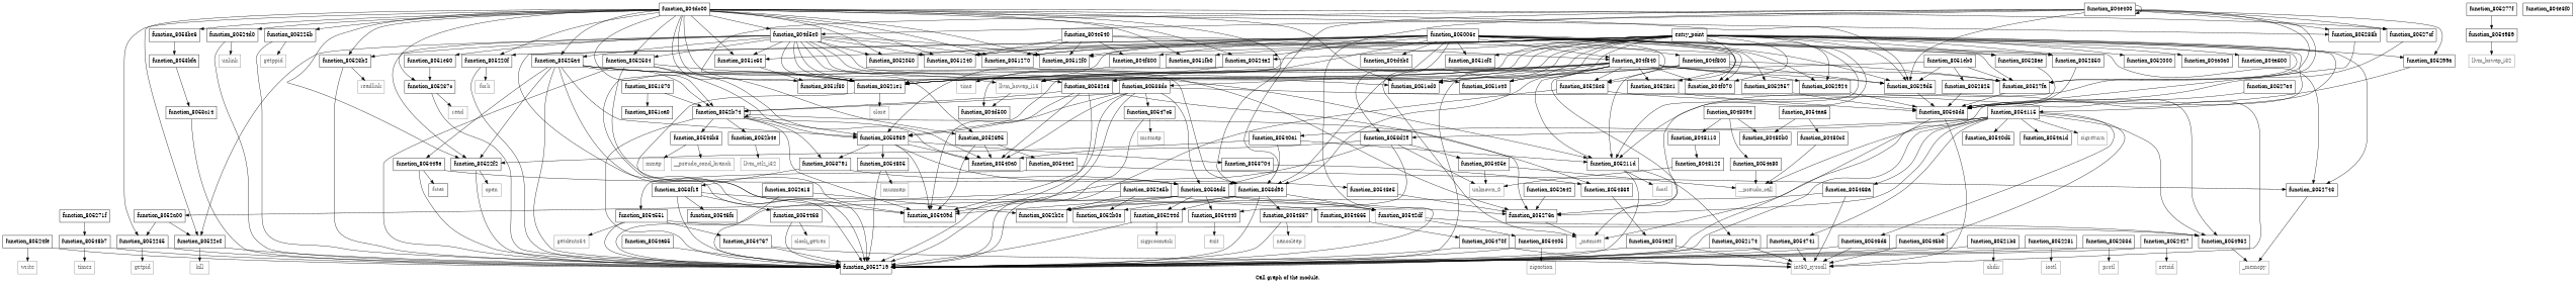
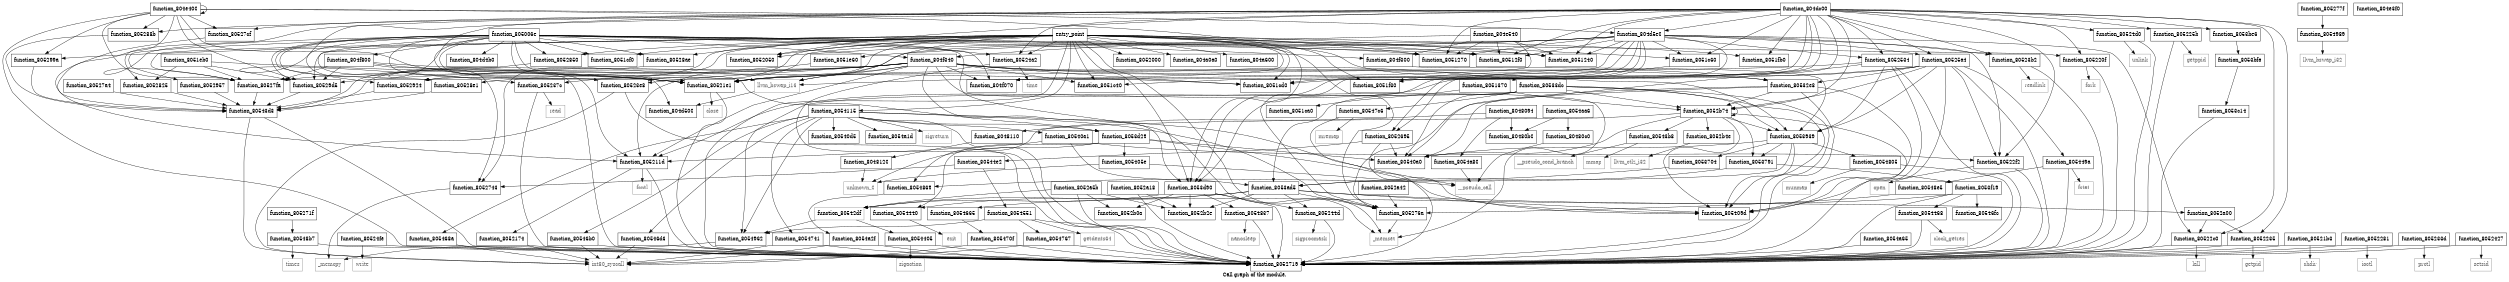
  digraph {
    fontname="DejaVu Serif"
    label="Call graph of the module."
    node [fontname="DejaVu Serif" shape=record]
    edge [fontname="DejaVu Serif"]
    n1 [label="{function_8052427}"]
    n2 [label="{function_8052719}"]
    n3 [color=gray50 fontcolor=gray50 label="{setsid}"]
    n4 [label="{function_805288b}"]
    n5 [label="{function_80543d3}"]
    n6 [color=gray50 fontcolor=gray50 label="{int80_syscall}"]
    n7 [label="{function_80528ae}"]
    n8 [label="{function_805244d}"]
    n9 [color=gray50 fontcolor=gray50 label="{sigprocmask}"]
    n10 [label="{function_80528e1}"]
    n11 [label="{function_8052924}"]
    n12 [label="{function_80524a2}"]
    n13 [color=gray50 fontcolor=gray50 label="{time}"]
    n14 [label="{function_8051eb0}"]
    n15 [label="{function_80529d5}"]
    n16 [label="{function_80521e1}"]
    n17 [label="{function_80527fa}"]
    n18 [label="{function_8052825}"]
    n19 [color=gray50 fontcolor=gray50 label="{close}"]
    n20 [label="{function_8051f30}"]
    n21 [label="{function_80532e8}"]
    n22 [label="{function_8052b74}"]
    n23 [label="{function_805276a}"]
    n24 [label="{function_805409d}"]
    n25 [label="{function_80540a0}"]
    n26 [label="{function_8053939}"]
    n27 [label="{function_8054869}"]
    n28 [label="{function_8052b4e}"]
    n29 [label="{function_8053791}"]
    n30 [label="{function_80543b8}"]
    n31 [color=gray50 fontcolor=gray50 label="{_memset}"]
    n32 [label="{function_8052957}"]
    n33 [label="{function_80524d0}"]
    n34 [color=gray50 fontcolor=gray50 label="{unlink}"]
    n35 [label="{function_80524fe}"]
    n36 [color=gray50 fontcolor=gray50 label="{write}"]
    n37 [label="{function_805299a}"]
    n38 [label="{function_8052534}"]
    n39 [label="{function_8053704}"]
    n40 [label="{function_8053ad5}"]
    n41 [label="{function_8054805}"]
    n42 [label="{function_80525a4}"]
    n43 [label="{function_805211d}"]
    n44 [label="{function_80522f2}"]
    n45 [label="{function_805449a}"]
    n46 [label="{function_8052174}"]
    n47 [color=gray50 fontcolor=gray50 label="{fcntl}"]
    n48 [color=gray50 fontcolor=gray50 label="{open}"]
    n49 [label="{function_80548e5}"]
-   n50 [color=black fontcolor=gray50 label="{fstat}"]
+   n50 [color=gray50 fontcolor=gray50 label="{fstat}"]
    n51 [label="{function_8052695}"]
    n52 [label="{function_80544e2}"]
    n53 [label="{function_8052743}"]
    n54 [label="{function_8054551}"]
    n55 [label="{function_8052a00}"]
    n56 [label="{function_8052235}"]
    n57 [label="{function_80522c0}"]
    n58 [color=gray50 fontcolor=gray50 label="{getpid}"]
    n59 [color=gray50 fontcolor=gray50 label="{kill}"]
    n60 [label="{function_8054a2f}"]
    n61 [label="{function_8052a18}"]
    n62 [label="{function_8052b2e}"]
    n63 [label="{function_805271f}"]
    n64 [label="{function_80548b7}"]
    n65 [color=gray50 fontcolor=gray50 label="{times}"]
    n66 [label="{function_805237c}"]
    n67 [color=gray50 fontcolor=gray50 label="{read}"]
    n68 [label="{function_80527a4}"]
    n69 [label="{function_8051fb0}"]
    n70 [color=gray50 fontcolor=gray50 label="{llvm_ctlz_i32}"]
    n71 [label="{function_8052000}"]
    n72 [label="{function_8052050}"]
    n73 [label="{function_80521b3}"]
    n74 [color=gray50 fontcolor=gray50 label="{chdir}"]
    n75 [label="{function_805220f}"]
    n76 [color=gray50 fontcolor=gray50 label="{fork}"]
    n77 [label="{function_805225b}"]
    n78 [color=gray50 fontcolor=gray50 label="{getppid}"]
    n79 [label="{function_8052281}"]
    n80 [color=gray50 fontcolor=gray50 label="{ioctl}"]
    n81 [label="{function_80527cf}"]
    n82 [label="{function_80523b2}"]
    n83 [color=gray50 fontcolor=gray50 label="{readlink}"]
    n84 [label="{function_8052a42}"]
    n85 [label="{function_8052a5b}"]
    n86 [label="{function_8052b0a}"]
    n87 [color=gray50 label="{function_80542df}"]
    n88 [label="{function_8054962}"]
    n89 [label="{function_8054405}"]
    n90 [color=gray50 fontcolor=gray50 label="{_memcpy}"]
    n91 [label="{function_8053f19}"]
    n92 [color=gray50 fontcolor=gray50 label="{mmap}"]
    n93 [color=gray50 fontcolor=gray50 label="{__pseudo_cond_branch}"]
    n94 [label="{function_805233d}"]
    n95 [color=gray50 fontcolor=gray50 label="{prctl}"]
    n96 [label="{function_805277f}"]
    n97 [label="{function_8054989}"]
    n98 [color=gray50 fontcolor=gray50 label="{llvm_bswap_i32}"]
    n99 [label="{function_80523e8}"]
    n100 [label="{function_80533dc}"]
    n101 [label="{function_80547c6}"]
    n102 [label="{function_8054440}"]
    n103 [color=gray50 fontcolor=gray50 label="{mremap}"]
    n104 [label="{function_8052850}"]
    n105 [label="{function_8054a65}"]
    n106 [label="{function_8054468}"]
    n107 [label="{function_8054665}"]
    n108 [label="{function_80546fc}"]
    n109 [color=gray50 fontcolor=gray50 label="{munmap}"]
    n110 [color=gray50 fontcolor=gray50 label="{exit}"]
    n111 [color=gray50 fontcolor=gray50 label="{getdents64}"]
    n112 [color=gray50 fontcolor=gray50 label="{nanosleep}"]
    n113 [label="{function_8053be6}"]
    n114 [label="{function_8053bfa}"]
    n115 [label="{function_8053c14}"]
    n116 [label="{function_8053d29}"]
    n117 [label="{function_805405e}"]
    n118 [color=gray50 fontcolor=gray50 label="{unknown_0}"]
    n119 [color=gray50 fontcolor=gray50 label="{__pseudo_call}"]
    n120 [label="{function_8053d90}"]
    n121 [label="{function_8054837}"]
    n122 [color=gray50 fontcolor=gray50 label="{clock_getres}"]
    n123 [label="{function_805470f}"]
    n124 [label="{function_80540a1}"]
    n125 [label="{function_80540d5}"]
    n126 [label="{function_8054115}"]
    n127 [label="{function_805468a}"]
    n128 [label="{function_80546b0}"]
    n129 [label="{function_80546d6}"]
    n130 [label="{function_8054741}"]
    n131 [label="{function_8054a1d}"]
    n132 [color=gray50 fontcolor=gray50 label="{sigreturn}"]
    n133 [color=gray50 fontcolor=gray50 label="{sigaction}"]
    n134 [label="{function_8054767}"]
    n135 [label="{function_8054a80}"]
    n136 [label="{function_8054aa6}"]
    n137 [label="{function_80480b0}"]
    n138 [label="{function_80480c0}"]
    n139 [color=gray50 fontcolor=gray50 label="{llvm_bswap_i16}"]
    n140 [label="{function_804d500}"]
    n141 [label="{function_8048094}"]
    n142 [label="{function_8048110}"]
    n143 [label="{function_8048120}"]
    n144 [label="{entry_point}"]
    n145 [label="{function_804a0a0}"]
    n146 [label="{function_804a600}"]
    n147 [label="{function_804f070}"]
    n148 [label="{function_8051240}"]
    n149 [label="{function_8051270}"]
    n150 [label="{function_80512f0}"]
    n151 [label="{function_8051c40}"]
    n152 [label="{function_8051c60}"]
    n153 [label="{function_8051cd0}"]
    n154 [label="{function_8051cf0}"]
    n155 [label="{function_804d4b0}"]
    n156 [label="{function_804d5e0}"]
    n157 [label="{function_8051e60}"]
    n158 [label="{function_804dc00}"]
    n159 [label="{function_804e3f0}"]
    n160 [label="{function_804e400}"]
    n161 [label="{function_804e540}"]
    n162 [label="{function_804f300}"]
    n163 [label="{function_804f340}"]
    n164 [label="{function_804f800}"]
    n165 [label="{function_805006e}"]
    n166 [label="{function_8051370}"]
    n167 [label="{function_8051ca0}"]
    n1 -> n2
    n1 -> n3
    n4 -> n5
    n5 -> n2
    n5 -> n6
    n7 -> n5
    n8 -> n2
    n8 -> n9
    n10 -> n5
    n11 -> n5
    n12 -> n2
    n12 -> n13
    n14 -> n15
    n14 -> n16
    n14 -> n17
    n14 -> n18
    n15 -> n5
    n16 -> n2
    n16 -> n19
    n17 -> n5
    n18 -> n5
    n21 -> n2
    n21 -> n22
    n21 -> n23
    n21 -> n24
    n21 -> n25
    n22 -> n2
    n22 -> n22
    n22 -> n24
    n22 -> n25
    n22 -> n26
    n22 -> n27
    n22 -> n28
    n22 -> n29
    n22 -> n30
    n23 -> n31
    n26 -> n24
    n26 -> n25
    n26 -> n29
    n26 -> n39
    n26 -> n40
    n26 -> n41
    n27 -> n60
    n28 -> n70
    n29 -> n40
    n29 -> n91
    n30 -> n92
    n30 -> n93
    n32 -> n5
    n33 -> n2
    n33 -> n34
    n35 -> n2
    n35 -> n36
    n37 -> n5
    n38 -> n2
    n38 -> n16
    n38 -> n24
    n38 -> n25
    n38 -> n26
    n39 -> n27
    n40 -> n8
    n40 -> n23
    n40 -> n24
    n40 -> n55
    n40 -> n62
    n40 -> n87
    n40 -> n102
    n41 -> n2
    n41 -> n109
    n42 -> n2
    n42 -> n16
    n42 -> n21
    n42 -> n22
    n42 -> n24
    n42 -> n26
    n42 -> n43
    n42 -> n44
    n42 -> n45
    n43 -> n2
    n43 -> n46
    n43 -> n47
    n44 -> n2
    n44 -> n48
    n45 -> n2
    n45 -> n49
    n45 -> n50
    n46 -> n2
    n46 -> n6
    n49 -> n23
    n51 -> n24
    n51 -> n25
    n51 -> n52
    n52 -> n53
    n52 -> n54
    n53 -> n90
    n54 -> n2
    n54 -> n88
    n54 -> n111
    n54 -> n134
    n55 -> n56
    n55 -> n57
    n56 -> n2
    n56 -> n58
    n57 -> n2
    n57 -> n59
    n60 -> n2
    n60 -> n6
    n61 -> n2
    n61 -> n62
    n63 -> n64
    n64 -> n2
    n64 -> n65
    n66 -> n2
    n66 -> n67
    n68 -> n5
    n73 -> n2
    n73 -> n74
    n75 -> n2
    n75 -> n76
    n77 -> n2
    n77 -> n78
    n79 -> n2
    n79 -> n80
    n81 -> n5
    n82 -> n2
    n82 -> n83
    n84 -> n23
    n85 -> n2
    n85 -> n62
    n85 -> n86
    n85 -> n87
    n87 -> n88
    n87 -> n89
    n88 -> n90
    n89 -> n2
    n89 -> n133
    n91 -> n2
    n91 -> n106
    n91 -> n107
    n91 -> n108
    n94 -> n2
    n94 -> n95
    n96 -> n97
    n97 -> n98
    n99 -> n2
    n99 -> n6
    n100 -> n2
    n100 -> n22
    n100 -> n24
    n100 -> n25
    n100 -> n26
    n100 -> n40
    n100 -> n88
    n100 -> n101
    n101 -> n2
    n101 -> n103
    n102 -> n110
    n104 -> n5
    n105 -> n2
    n106 -> n2
    n106 -> n122
    n107 -> n123
    n113 -> n114
    n114 -> n115
    n115 -> n2
    n116 -> n24
    n116 -> n25
    n116 -> n102
    n116 -> n117
    n116 -> n118
    n117 -> n118
    n117 -> n119
    n120 -> n2
    n120 -> n8
    n120 -> n62
    n120 -> n86
    n120 -> n87
    n120 -> n121
    n121 -> n2
    n121 -> n112
    n123 -> n2
    n123 -> n6
    n124 -> n40
    n124 -> n43
    n124 -> n44
    n126 -> n2
    n126 -> n23
    n126 -> n88
    n126 -> n116
    n126 -> n119
    n126 -> n124
    n126 -> n125
    n126 -> n127
    n126 -> n128
    n126 -> n129
    n126 -> n130
    n126 -> n131
    n126 -> n132
-   n127 -> n62
+   n127 -> n2
    n127 -> n6
    n128 -> n2
    n128 -> n6
    n129 -> n2
    n129 -> n6
    n130 -> n2
    n130 -> n6
    n134 -> n2
    n134 -> n6
    n135 -> n119
    n136 -> n137
    n136 -> n138
    n138 -> n119
    n139 -> n140
    n141 -> n135
    n141 -> n137
    n141 -> n142
    n142 -> n143
    n143 -> n118
    n144 -> n2
    n144 -> n7
    n144 -> n11
    n144 -> n12
    n144 -> n15
    n144 -> n16
    n144 -> n17
    n144 -> n20
    n144 -> n21
    n144 -> n23
    n144 -> n31
    n144 -> n37
    n144 -> n43
    n144 -> n53
    n144 -> n69
    n144 -> n71
    n144 -> n72
    n144 -> n99
    n144 -> n104
    n144 -> n120
    n144 -> n126
    n144 -> n139
    n144 -> n145
    n144 -> n146
    n144 -> n147
    n144 -> n148
    n144 -> n149
    n144 -> n150
    n144 -> n151
    n144 -> n152
    n144 -> n153
    n144 -> n154
    n152 -> n20
    n156 -> n16
    n156 -> n23
    n156 -> n38
    n156 -> n42
    n156 -> n44
    n156 -> n51
    n156 -> n57
    n156 -> n72
    n156 -> n82
    n156 -> n120
    n156 -> n139
    n156 -> n148
    n156 -> n149
    n156 -> n150
    n156 -> n151
    n156 -> n152
    n156 -> n153
    n156 -> n157
    n157 -> n66
    n158 -> n4
    n158 -> n12
-   n158 -> n15
+   n158 -> n18
    n158 -> n16
    n158 -> n20
    n158 -> n22
    n158 -> n33
    n158 -> n38
    n158 -> n42
    n158 -> n44
    n158 -> n51
    n158 -> n56
    n158 -> n57
    n158 -> n66
    n158 -> n69
    n158 -> n72
    n158 -> n75
    n158 -> n77
    n158 -> n81
    n158 -> n82
    n158 -> n113
    n158 -> n120
    n158 -> n148
    n158 -> n149
    n158 -> n150
    n158 -> n152
    n158 -> n153
    n158 -> n156
    n160 -> n2
    n160 -> n4
    n160 -> n15
    n160 -> n16
    n160 -> n17
    n160 -> n37
    n160 -> n43
    n160 -> n81
    n160 -> n120
    n160 -> n156
    n160 -> n160
    n161 -> n147
    n161 -> n148
    n161 -> n149
    n161 -> n150
    n161 -> n162
    n161 -> n163
    n162 -> n26
    n163 -> n10
    n163 -> n11
    n163 -> n15
    n163 -> n16
    n163 -> n17
    n163 -> n21
    n163 -> n26
    n163 -> n31
    n163 -> n43
    n163 -> n99
    n163 -> n100
    n163 -> n120
    n163 -> n139
    n163 -> n147
    n163 -> n151
    n163 -> n153
    n164 -> n15
    n164 -> n16
    n164 -> n17
    n164 -> n43
    n164 -> n153
    n165 -> n2
    n165 -> n7
    n165 -> n10
    n165 -> n11
    n165 -> n12
    n165 -> n15
    n165 -> n16
    n165 -> n17
    n165 -> n31
    n165 -> n32
    n165 -> n53
    n165 -> n75
    n165 -> n99
    n165 -> n104
    n165 -> n116
    n165 -> n139
    n165 -> n140
    n165 -> n147
    n165 -> n148
    n165 -> n149
    n165 -> n150
    n165 -> n154
    n165 -> n155
    n165 -> n162
    n165 -> n163
    n165 -> n164
    n166 -> n22
    n166 -> n167
  }
